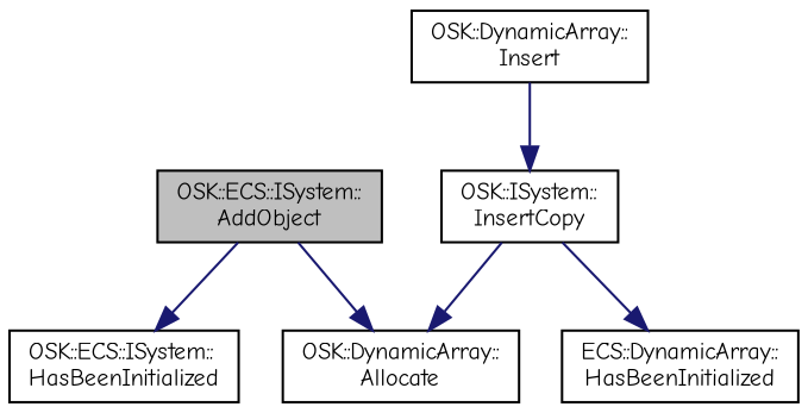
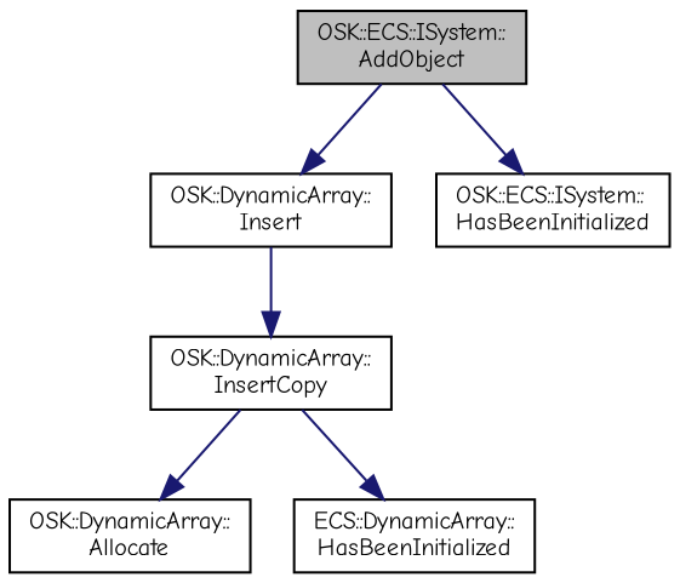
  digraph {
    fontname="Comic Neue"
    rankdir=TB
    node [color=black fillcolor=white fontname="Comic Neue" fontsize=10 shape=record style=filled]
    edge [color=midnightblue fontname="Comic Neue" fontsize=10 labelfontname=Helvetica labelfontsize=10 style=solid]
    n1 [fillcolor=grey75 fontcolor=black height=0.2 label="OSK::ECS::ISystem::\lAddObject" width=0.4]
    n2 [height=0.2 label="OSK::DynamicArray::\lInsert" width=0.4]
    n3 [height=0.2 label="OSK::ECS::ISystem::\lHasBeenInitialized" width=0.4]
-   n4 [height=0.2 label="OSK::ISystem::\lInsertCopy" width=0.4]
+   n4 [height=0.2 label="OSK::DynamicArray::\lInsertCopy" width=0.4]
    n5 [height=0.2 label="OSK::DynamicArray::\lAllocate" width=0.4]
    n6 [height=0.2 label="ECS::DynamicArray::\lHasBeenInitialized" width=0.4]
-   n1 -> n5
+   n1 -> n2
    n1 -> n3
    n2 -> n4
    n4 -> n5
    n4 -> n6
  }
